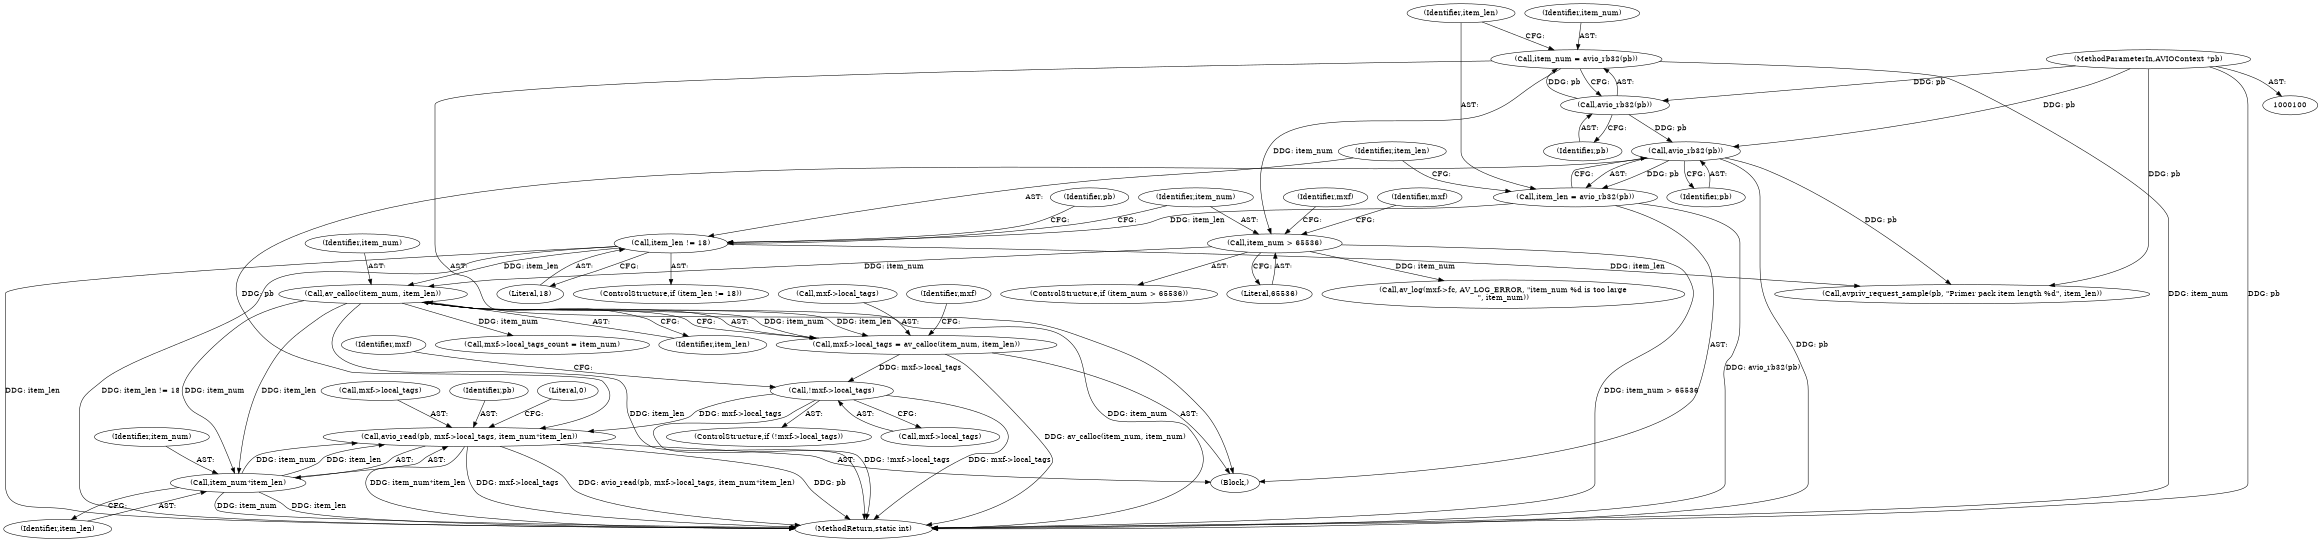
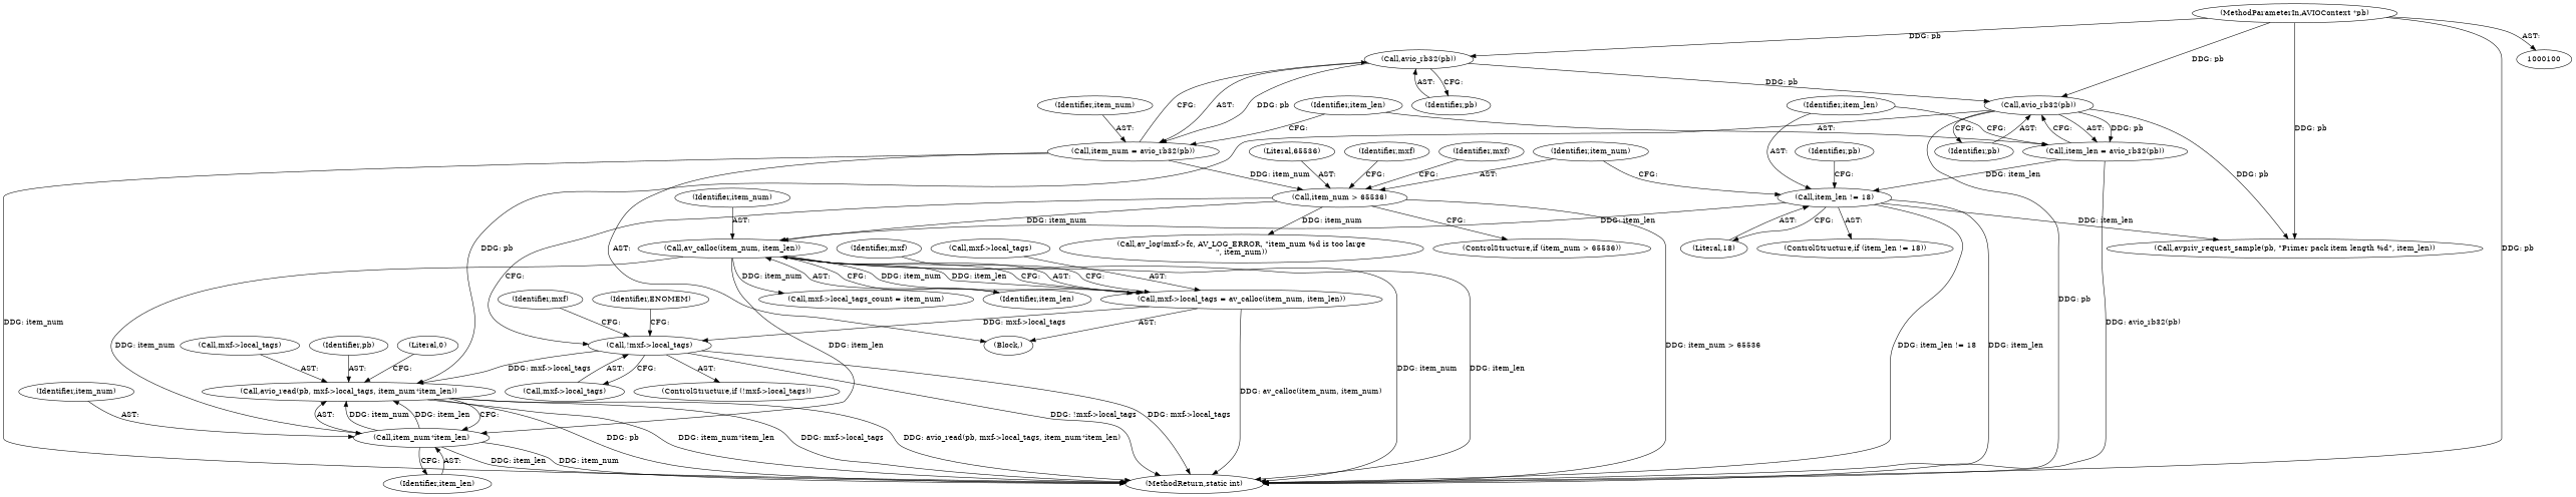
  digraph {
    n1 [label="(Call,avio_read(pb, mxf->local_tags, item_num*item_len))"]
    n2 [label="(Call,item_num*item_len)"]
    n3 [label="(Block,)"]
    n4 [label="(MethodReturn,static int)"]
    n5 [label="(Identifier,item_len)"]
    n6 [label="(Call,avio_rb32(pb))"]
    n7 [label="(Call,item_len = avio_rb32(pb))"]
    n8 [label="(Call,avpriv_request_sample(pb, \"Primer pack item length %d\", item_len))"]
    n9 [label="(Identifier,pb)"]
    n10 [label="(Call,item_len != 18)"]
    n11 [label="(Call,avio_rb32(pb))"]
    n12 [label="(Call,item_num = avio_rb32(pb))"]
    n13 [label="(Identifier,pb)"]
    n14 [label="(Call,item_num > 65536)"]
    n15 [label="(MethodParameterIn,AVIOContext *pb)"]
    1000100
    n17 [label="(Call,!mxf->local_tags)"]
    n18 [label="(ControlStructure,if (!mxf->local_tags))"]
    n19 [label="(Call,mxf->local_tags)"]
    n20 [label="(Call,mxf->local_tags = av_calloc(item_num, item_len))"]
    n21 [label="(Call,av_calloc(item_num, item_len))"]
    n22 [label="(Call,mxf->local_tags_count = item_num)"]
    n23 [label="(Identifier,item_len)"]
    n24 [label="(Call,av_log(mxf->fc, AV_LOG_ERROR, \"item_num %d is too large\n\", item_num))"]
    n25 [label="(Literal,65536)"]
    n26 [label="(ControlStructure,if (item_num > 65536))"]
    n27 [label="(Literal,18)"]
    n28 [label="(ControlStructure,if (item_len != 18))"]
    n29 [label="(Identifier,mxf)"]
    n30 [label="(Identifier,mxf)"]
    n31 [label="(Literal,0)"]
+   n32 [label="(Identifier,ENOMEM)"]
    n33 [label="(Identifier,mxf)"]
    n34 [label="(Identifier,item_num)"]
    n35 [label="(Call,mxf->local_tags)"]
    n36 [label="(Call,mxf->local_tags)"]
    n37 [label="(Identifier,pb)"]
    n38 [label="(Identifier,item_len)"]
    n39 [label="(Identifier,item_len)"]
    n40 [label="(Identifier,item_num)"]
    n41 [label="(Identifier,mxf)"]
    n42 [label="(Identifier,item_num)"]
    n43 [label="(Identifier,item_num)"]
    n44 [label="(Identifier,pb)"]
-   n1 -> n2 [label="AST: "]
-   n1 -> n3 [label="AST: "]
+   n1 -> n2 [label="CFG: "]
    n1 -> n4 [label="DDG: mxf->local_tags"]
    n1 -> n4 [label="DDG: avio_read(pb, mxf->local_tags, item_num*item_len)"]
    n1 -> n4 [label="DDG: pb"]
    n1 -> n4 [label="DDG: item_num*item_len"]
    n2 -> n1 [label="AST: "]
    n2 -> n1 [label="DDG: item_num"]
    n2 -> n1 [label="DDG: item_len"]
    n2 -> n4 [label="DDG: item_len"]
    n2 -> n4 [label="DDG: item_num"]
    n2 -> n5 [label="CFG: "]
    n5 -> n2 [label="AST: "]
    n6 -> n1 [label="DDG: pb"]
    n6 -> n4 [label="DDG: pb"]
    n6 -> n7 [label="AST: "]
    n6 -> n7 [label="DDG: pb"]
    n6 -> n8 [label="DDG: pb"]
    n6 -> n9 [label="CFG: "]
-   n7 -> n3 [label="AST: "]
    n7 -> n4 [label="DDG: avio_rb32(pb)"]
    n7 -> n6 [label="CFG: "]
    n7 -> n10 [label="DDG: item_len"]
    n9 -> n6 [label="AST: "]
    n10 -> n4 [label="DDG: item_len"]
    n10 -> n4 [label="DDG: item_len != 18"]
    n10 -> n8 [label="DDG: item_len"]
    n10 -> n21 [label="DDG: item_len"]
    n10 -> n27 [label="CFG: "]
    n10 -> n28 [label="AST: "]
    n11 -> n6 [label="DDG: pb"]
    n11 -> n12 [label="AST: "]
    n11 -> n12 [label="DDG: pb"]
    n11 -> n13 [label="CFG: "]
    n12 -> n3 [label="AST: "]
    n12 -> n4 [label="DDG: item_num"]
    n12 -> n11 [label="CFG: "]
    n12 -> n14 [label="DDG: item_num"]
    n13 -> n11 [label="AST: "]
    n14 -> n4 [label="DDG: item_num > 65536"]
    n14 -> n21 [label="DDG: item_num"]
    n14 -> n24 [label="DDG: item_num"]
-   n14 -> n25 [label="CFG: "]
-   n14 -> n26 [label="AST: "]
+   n14 -> n17 [label="CFG: "]
+   n14 -> n26 [label="CFG: "]
    n15 -> n4 [label="DDG: pb"]
    n15 -> n6 [label="DDG: pb"]
    n15 -> n8 [label="DDG: pb"]
    n15 -> n11 [label="DDG: pb"]
    n15 -> 1000100 [label="AST: "]
    n17 -> n1 [label="DDG: mxf->local_tags"]
    n17 -> n4 [label="DDG: !mxf->local_tags"]
    n17 -> n4 [label="DDG: mxf->local_tags"]
    n17 -> n18 [label="AST: "]
    n17 -> n19 [label="CFG: "]
    n19 -> n17 [label="AST: "]
    n20 -> n3 [label="AST: "]
    n20 -> n4 [label="DDG: av_calloc(item_num, item_num)"]
    n20 -> n17 [label="DDG: mxf->local_tags"]
    n20 -> n21 [label="CFG: "]
    n21 -> n2 [label="DDG: item_num"]
    n21 -> n2 [label="DDG: item_len"]
    n21 -> n4 [label="DDG: item_num"]
    n21 -> n4 [label="DDG: item_len"]
    n21 -> n20 [label="AST: "]
    n21 -> n20 [label="DDG: item_num"]
    n21 -> n20 [label="DDG: item_len"]
    n21 -> n22 [label="DDG: item_num"]
    n21 -> n23 [label="CFG: "]
    n23 -> n21 [label="AST: "]
    n25 -> n14 [label="AST: "]
    n27 -> n10 [label="AST: "]
    n29 -> n14 [label="CFG: "]
    n30 -> n17 [label="CFG: "]
    n31 -> n1 [label="CFG: "]
+   n32 -> n17 [label="CFG: "]
    n33 -> n20 [label="CFG: "]
    n34 -> n12 [label="AST: "]
    n35 -> n20 [label="AST: "]
    n36 -> n1 [label="AST: "]
    n37 -> n1 [label="AST: "]
    n38 -> n7 [label="AST: "]
    n38 -> n12 [label="CFG: "]
    n39 -> n7 [label="CFG: "]
    n39 -> n10 [label="AST: "]
    n40 -> n2 [label="AST: "]
    n41 -> n14 [label="CFG: "]
    n42 -> n10 [label="CFG: "]
    n42 -> n14 [label="AST: "]
    n43 -> n21 [label="AST: "]
    n44 -> n10 [label="CFG: "]
  }
